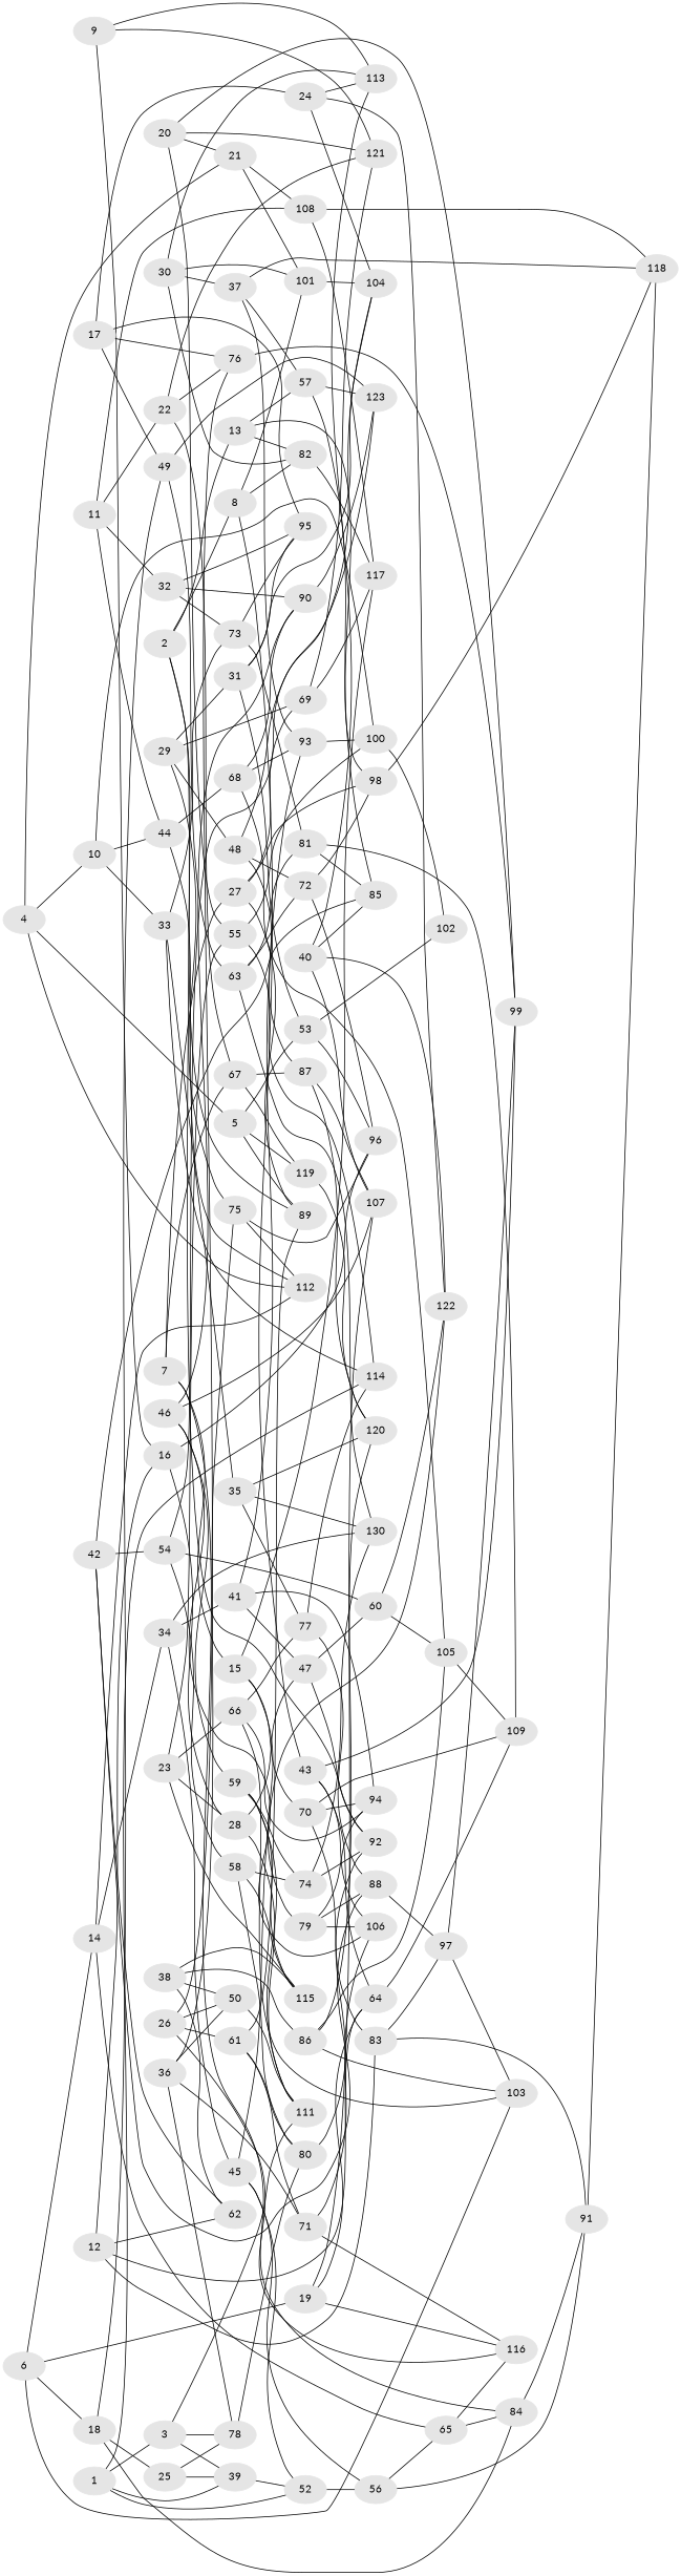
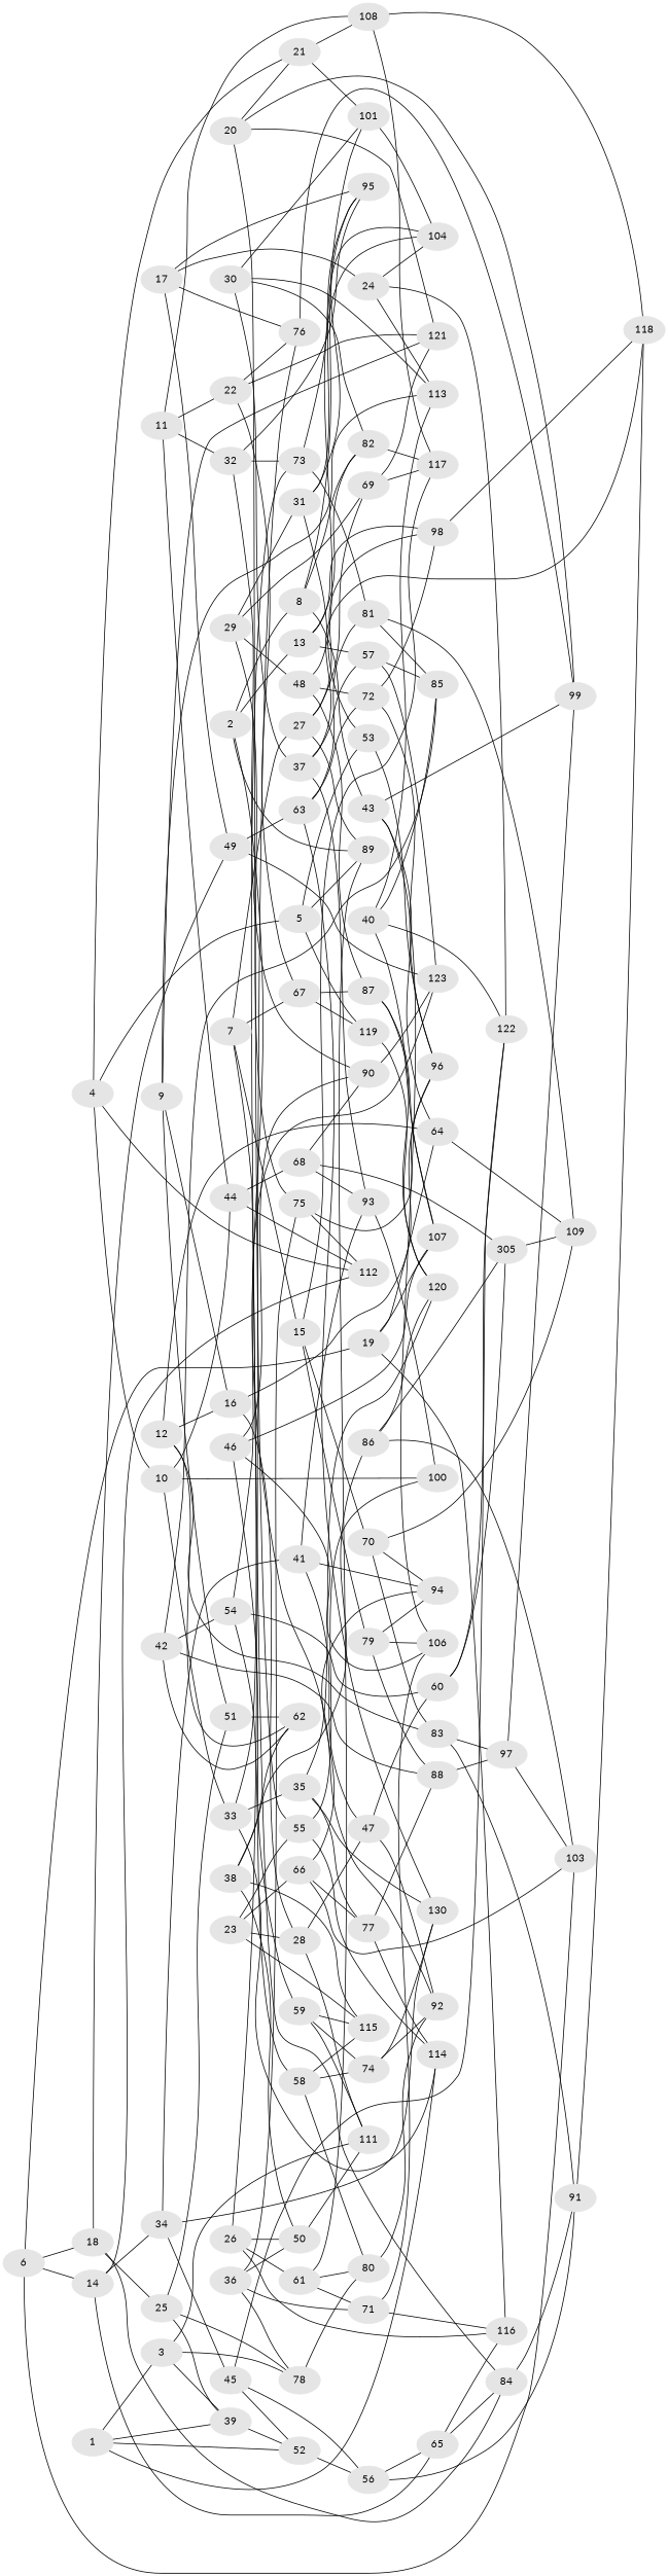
  graph {
    fontname=Lato
    rankdir=LR
    node [color=gray90 fontname=Lato style=filled]
    edge [fontname=Lato]
    1
    3
    39
    52
    114
    78
    111
    56
    2
    8
    13
    89
    92
    43
    82
    101
    57
    98
    80
    4
    5
    10
    21
    112
    53
    119
    33
    44
    100
    108
    96
-   102
    120
    6
    14
    18
    19
    103
    34
    65
    84
    49
    25
    64
    107
    116
    7
    15
    27
    67
    70
    79
    117
    69
    87
    91
    99
    106
    104
    9
    16
+   51
    113
    121
    28
    62
    73
    35
    68
    11
    22
    32
    76
    95
    90
    118
    12
    83
    109
    97
    85
    123
    41
    45
    n85 [label=130]
    94
    88
    47
    17
    24
    122
    63
    20
    55
    23
    66
    115
    77
    26
    50
    61
    71
    60
    29
    31
    48
    75
    72
    30
    37
    93
    81
    36
    38
    86
-   105
+   105 [label=305]
    40
    42
    54
    58
    46
    59
    74
    1 -- 3
    1 -- 39
    1 -- 52
    1 -- 114
    3 -- 39
    3 -- 78
    3 -- 111
    39 -- 52
    52 -- 56
    78 -- 80
    56 -- 65
    56 -- 91
    2 -- 8
    2 -- 13
    2 -- 89
    2 -- 92
    8 -- 43
    8 -- 82
    8 -- 101
    13 -- 82
    13 -- 57
    13 -- 98
    43 -- 64
    43 -- 99
    43 -- 106
    82 -- 117
    101 -- 104
    57 -- 85
    57 -- 123
    98 -- 118
    80 -- 92
    4 -- 5
    4 -- 10
    4 -- 21
    4 -- 112
    5 -- 89
    5 -- 53
    5 -- 119
    10 -- 33
    10 -- 44
    10 -- 100
    21 -- 101
    21 -- 108
    53 -- 96
-   53 -- 102
    119 -- 120
    33 -- 114
    33 -- 73
    33 -- 35
    44 -- 112
    44 -- 68
-   100 -- 102
    108 -- 117
    108 -- 118
    6 -- 14
    6 -- 18
    6 -- 19
    6 -- 103
    14 -- 112
    14 -- 34
    14 -- 65
    18 -- 84
    18 -- 49
    18 -- 25
    19 -- 64
    19 -- 107
    19 -- 116
    34 -- 41
    34 -- 45
    34 -- n85
    65 -- 84
    65 -- 116
    84 -- 91
    49 -- 123
    49 -- 63
    25 -- 39
    25 -- 78
+   25 -- 51
    64 -- 109
    7 -- 84
    7 -- 15
    7 -- 27
    7 -- 67
    15 -- 70
    15 -- 79
    15 -- 117
    27 -- 89
    27 -- 98
    27 -- 69
    67 -- 119
    67 -- 87
    70 -- 83
    70 -- 109
    70 -- 94
    79 -- 106
    79 -- 94
    79 -- 88
    69 -- 117
    69 -- 121
    87 -- 120
    87 -- 107
    91 -- 118
    9 -- 16
+   9 -- 51
    9 -- 113
    9 -- 121
    16 -- 96
    16 -- 28
+   51 -- 62
    28 -- 111
    28 -- 47
    73 -- 95
    73 -- 81
    35 -- 120
    35 -- n85
    35 -- 77
    68 -- 90
    68 -- 93
    68 -- 105
    11 -- 44
    11 -- 108
    11 -- 22
    11 -- 32
    22 -- 67
    22 -- 121
    22 -- 76
    32 -- 73
    32 -- 95
    32 -- 90
    76 -- 99
    90 -- 123
    12 -- 64
    12 -- 16
    12 -- 62
    12 -- 83
    83 -- 91
    83 -- 97
    97 -- 103
    97 -- 99
    41 -- 94
    41 -- 47
    41 -- 93
    45 -- 52
    45 -- 56
    45 -- 122
    88 -- 97
    47 -- 92
    47 -- 60
    17 -- 49
    17 -- 76
    17 -- 95
    17 -- 24
    24 -- 104
    24 -- 113
    24 -- 122
    63 -- n85
    63 -- 72
    63 -- 81
    20 -- 21
    20 -- 99
    20 -- 121
    20 -- 55
    55 -- 114
    55 -- 100
    23 -- 28
    23 -- 55
    23 -- 66
    23 -- 115
    66 -- 103
    66 -- 94
    66 -- 77
    77 -- 114
    77 -- 88
    26 -- 116
    26 -- 76
    26 -- 50
    26 -- 61
    50 -- 111
    61 -- 89
    61 -- 80
    61 -- 71
    71 -- 116
    71 -- 106
    60 -- 122
    60 -- 105
    29 -- 69
    29 -- 31
    29 -- 48
    29 -- 75
    31 -- 53
    31 -- 104
    31 -- 95
    48 -- 87
    48 -- 104
    48 -- 72
    75 -- 112
    75 -- 96
    72 -- 98
    72 -- 96
    30 -- 82
    30 -- 101
    30 -- 113
    30 -- 37
    37 -- 57
    37 -- 118
    37 -- 93
    93 -- 100
    81 -- 109
    81 -- 85
    36 -- 78
    36 -- 50
    36 -- 71
    36 -- 75
    38 -- 62
    38 -- 115
    38 -- 50
    38 -- 86
    86 -- 120
    86 -- 103
    86 -- 105
    105 -- 109
    40 -- 107
    40 -- 113
    40 -- 85
    40 -- 122
    42 -- 62
    42 -- 85
    42 -- 88
    42 -- 54
    54 -- 123
    54 -- 60
    54 -- 58
    58 -- 80
    58 -- 115
    58 -- 74
    46 -- 107
    46 -- 106
    46 -- 90
    46 -- 59
    59 -- 111
    59 -- 115
    59 -- 74
    74 -- 92
    74 -- n85
  }
